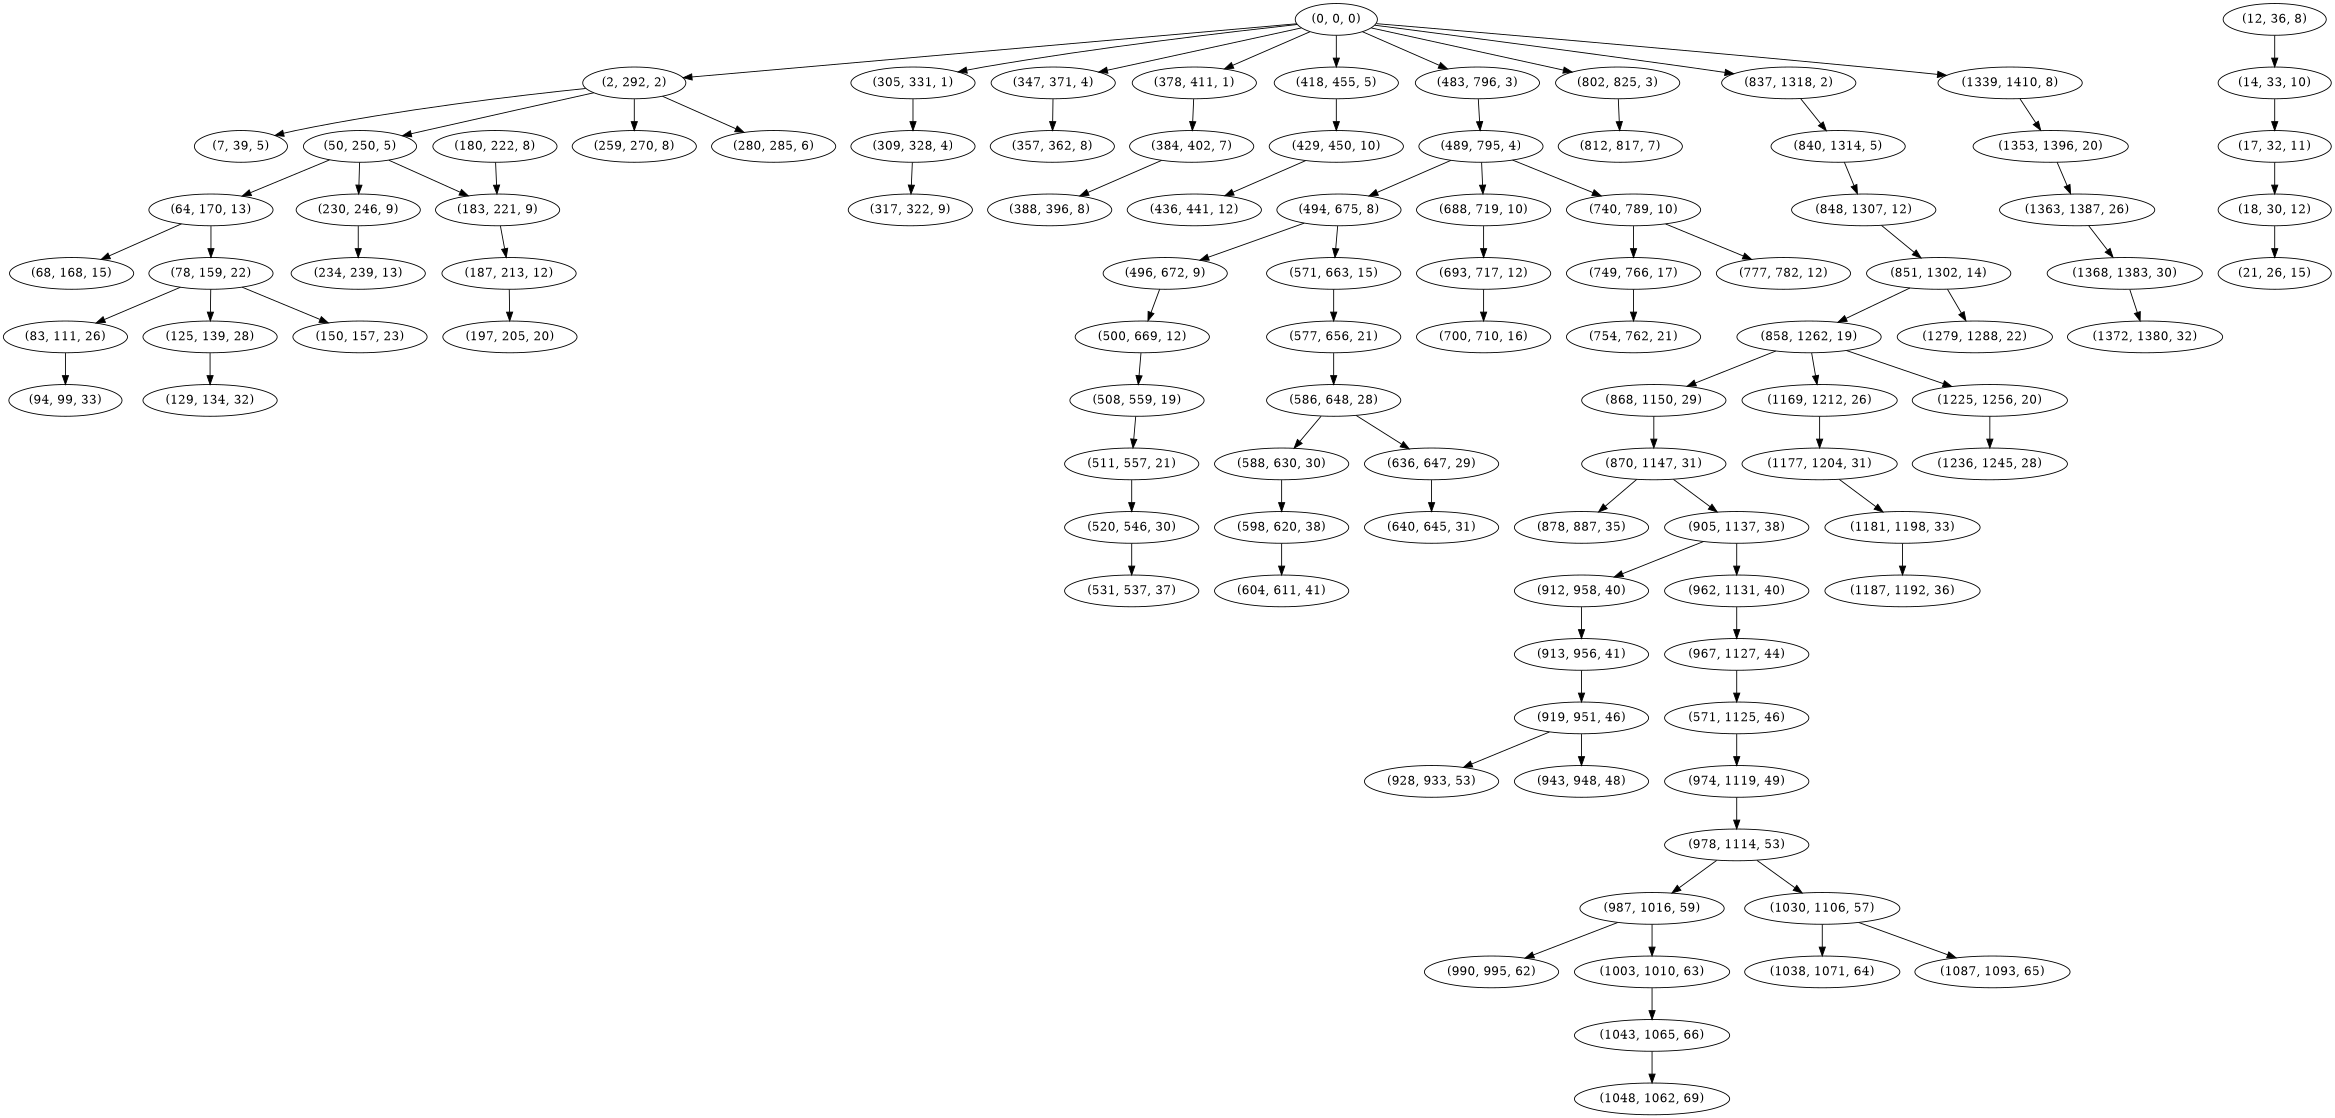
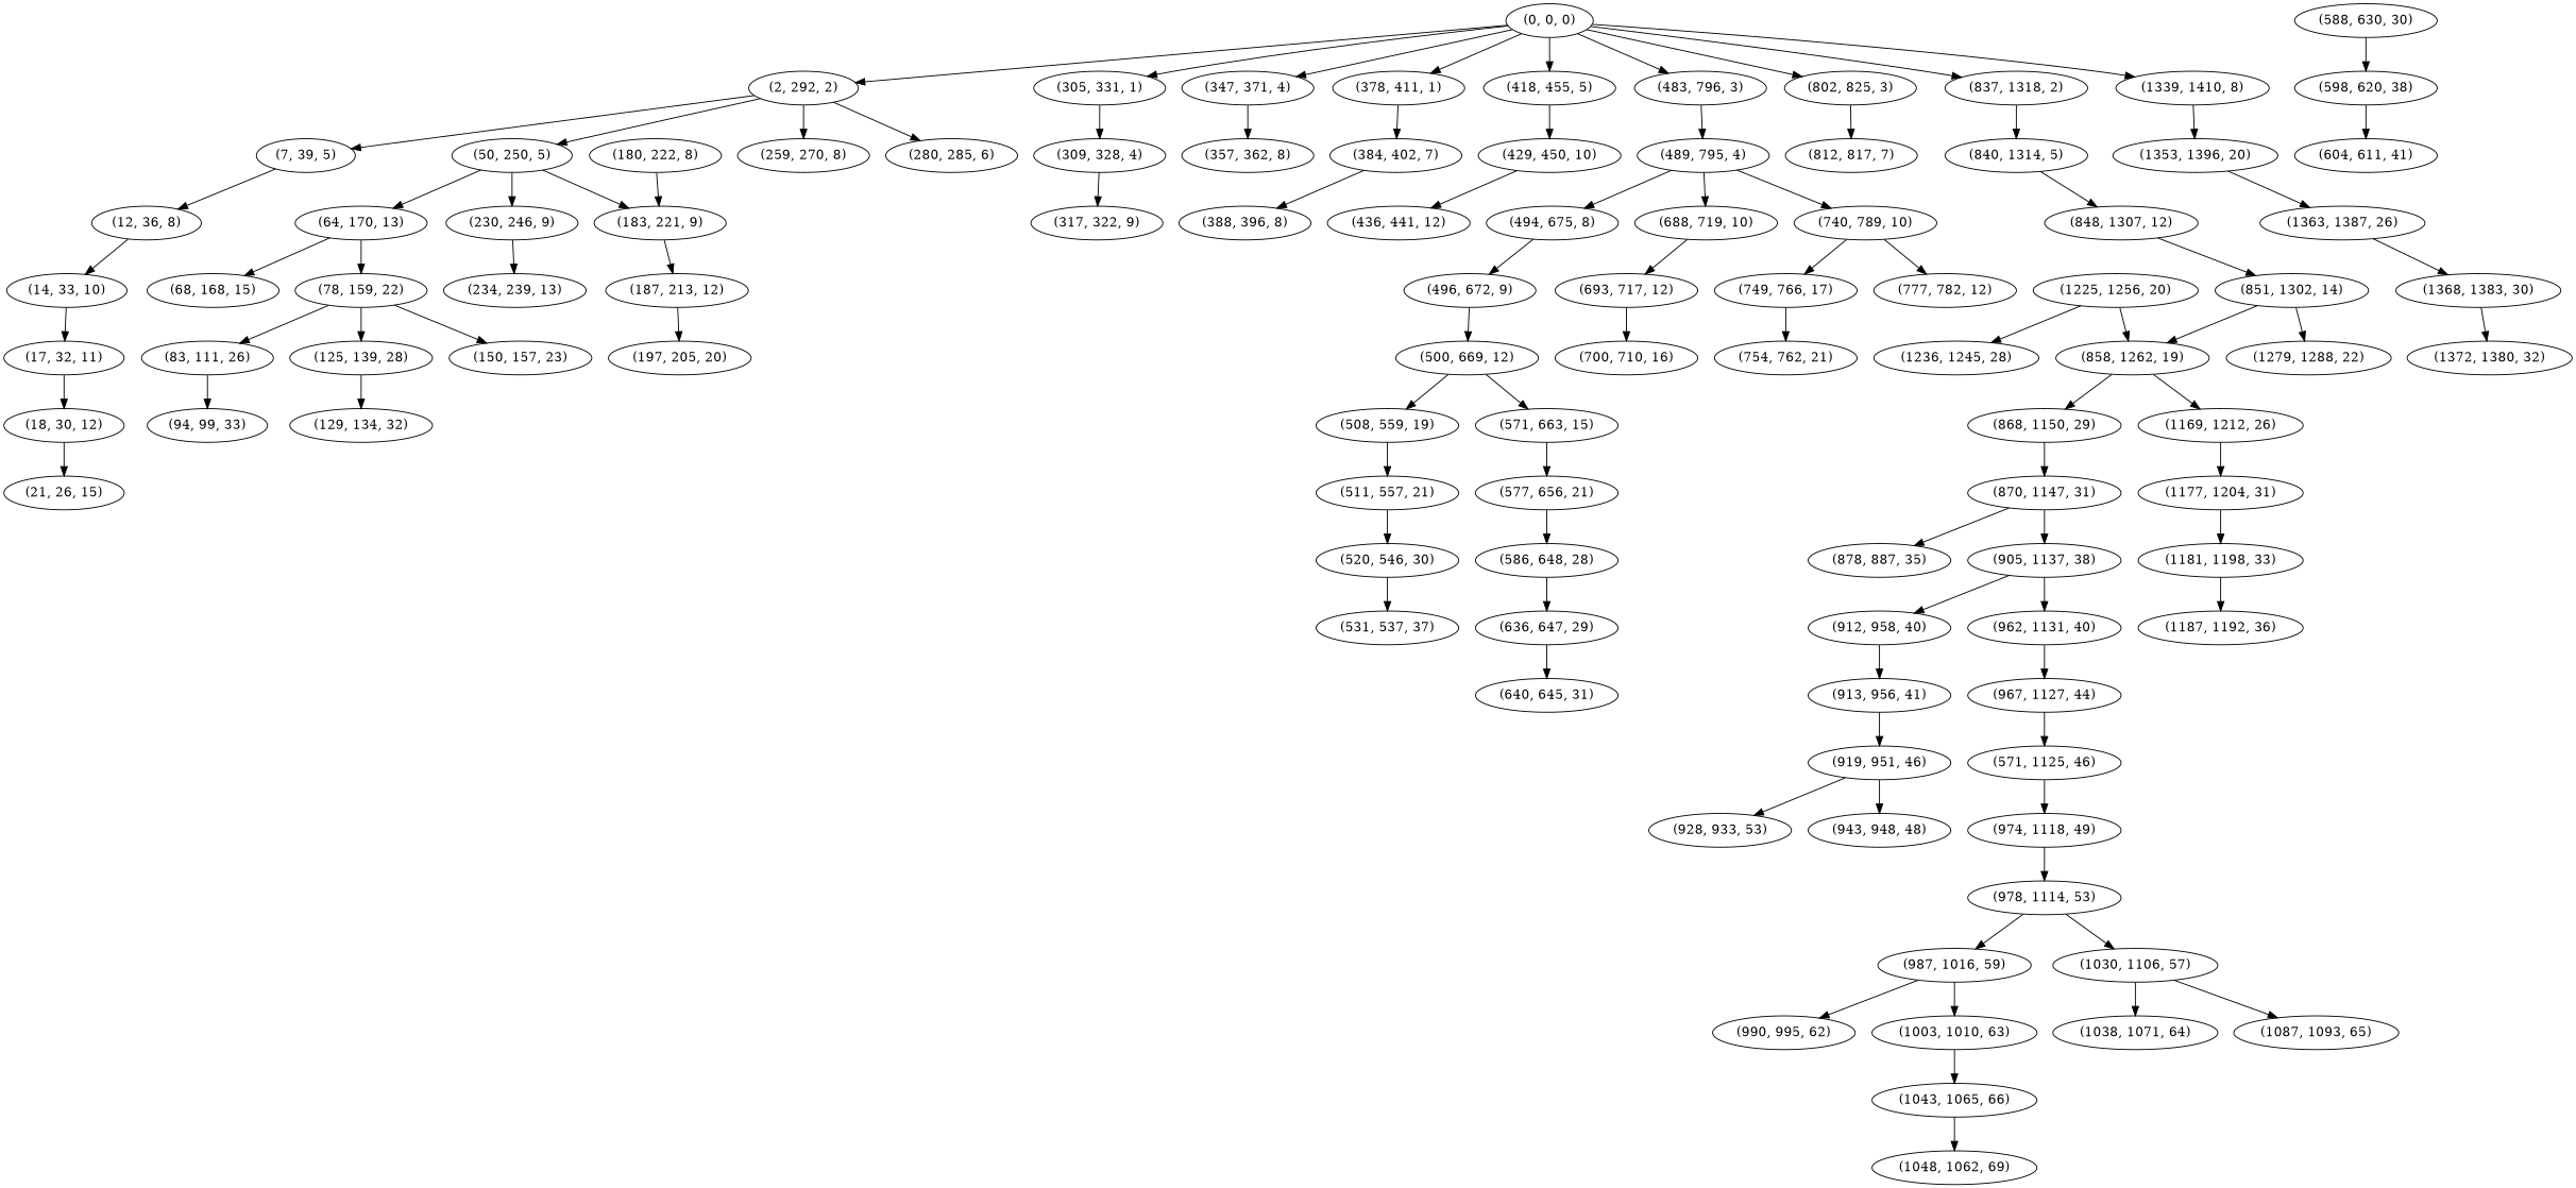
  digraph {
    "(0, 0, 0)"
    "(2, 292, 2)"
    "(305, 331, 1)"
    "(347, 371, 4)"
    "(378, 411, 1)"
    "(418, 455, 5)"
    "(483, 796, 3)"
    "(802, 825, 3)"
    "(837, 1318, 2)"
    "(1339, 1410, 8)"
    "(7, 39, 5)"
    "(50, 250, 5)"
    "(259, 270, 8)"
    "(280, 285, 6)"
    "(309, 328, 4)"
    "(357, 362, 8)"
    "(384, 402, 7)"
    "(429, 450, 10)"
    "(489, 795, 4)"
    "(812, 817, 7)"
    "(840, 1314, 5)"
    "(1353, 1396, 20)"
    "(12, 36, 8)"
    "(64, 170, 13)"
    "(230, 246, 9)"
    "(183, 221, 9)"
    "(14, 33, 10)"
    "(17, 32, 11)"
    "(18, 30, 12)"
    "(21, 26, 15)"
    "(68, 168, 15)"
    "(78, 159, 22)"
    "(180, 222, 8)"
    "(234, 239, 13)"
    "(83, 111, 26)"
    "(125, 139, 28)"
    "(150, 157, 23)"
    "(94, 99, 33)"
    "(129, 134, 32)"
    "(187, 213, 12)"
    "(197, 205, 20)"
    "(317, 322, 9)"
    "(388, 396, 8)"
    "(436, 441, 12)"
    "(494, 675, 8)"
    "(688, 719, 10)"
    "(740, 789, 10)"
    "(496, 672, 9)"
    "(693, 717, 12)"
    "(749, 766, 17)"
    "(777, 782, 12)"
    "(500, 669, 12)"
    "(508, 559, 19)"
    "(571, 663, 15)"
    "(511, 557, 21)"
    "(577, 656, 21)"
    "(520, 546, 30)"
    "(531, 537, 37)"
    "(586, 648, 28)"
    "(588, 630, 30)"
    "(636, 647, 29)"
    "(598, 620, 38)"
    "(640, 645, 31)"
    "(604, 611, 41)"
    "(700, 710, 16)"
    "(754, 762, 21)"
    "(848, 1307, 12)"
    "(851, 1302, 14)"
    "(858, 1262, 19)"
    "(1279, 1288, 22)"
    "(868, 1150, 29)"
    "(1169, 1212, 26)"
    "(1225, 1256, 20)"
    "(870, 1147, 31)"
    "(1177, 1204, 31)"
    "(1236, 1245, 28)"
    "(878, 887, 35)"
    "(905, 1137, 38)"
    "(912, 958, 40)"
    "(962, 1131, 40)"
    "(913, 956, 41)"
    "(967, 1127, 44)"
    "(919, 951, 46)"
    "(928, 933, 53)"
    "(943, 948, 48)"
    n86 [label="(571, 1125, 46)"]
-   "(974, 1119, 49)"
+   "(974, 1119, 49)" [label="(974, 1118, 49)"]
    "(978, 1114, 53)"
    "(987, 1016, 59)"
    "(1030, 1106, 57)"
    "(990, 995, 62)"
    "(1003, 1010, 63)"
    "(1038, 1071, 64)"
    "(1087, 1093, 65)"
    "(1043, 1065, 66)"
    "(1048, 1062, 69)"
    "(1181, 1198, 33)"
    "(1187, 1192, 36)"
    "(1363, 1387, 26)"
    "(1368, 1383, 30)"
    "(1372, 1380, 32)"
    "(0, 0, 0)" -> "(2, 292, 2)"
    "(0, 0, 0)" -> "(305, 331, 1)"
    "(0, 0, 0)" -> "(347, 371, 4)"
    "(0, 0, 0)" -> "(378, 411, 1)"
    "(0, 0, 0)" -> "(418, 455, 5)"
    "(0, 0, 0)" -> "(483, 796, 3)"
    "(0, 0, 0)" -> "(802, 825, 3)"
    "(0, 0, 0)" -> "(837, 1318, 2)"
    "(0, 0, 0)" -> "(1339, 1410, 8)"
    "(2, 292, 2)" -> "(7, 39, 5)"
    "(2, 292, 2)" -> "(50, 250, 5)"
    "(2, 292, 2)" -> "(259, 270, 8)"
    "(2, 292, 2)" -> "(280, 285, 6)"
    "(305, 331, 1)" -> "(309, 328, 4)"
    "(347, 371, 4)" -> "(357, 362, 8)"
    "(378, 411, 1)" -> "(384, 402, 7)"
    "(418, 455, 5)" -> "(429, 450, 10)"
    "(483, 796, 3)" -> "(489, 795, 4)"
    "(802, 825, 3)" -> "(812, 817, 7)"
    "(837, 1318, 2)" -> "(840, 1314, 5)"
    "(1339, 1410, 8)" -> "(1353, 1396, 20)"
+   "(7, 39, 5)" -> "(12, 36, 8)"
    "(50, 250, 5)" -> "(64, 170, 13)"
    "(50, 250, 5)" -> "(230, 246, 9)"
    "(50, 250, 5)" -> "(183, 221, 9)"
    "(309, 328, 4)" -> "(317, 322, 9)"
    "(384, 402, 7)" -> "(388, 396, 8)"
    "(429, 450, 10)" -> "(436, 441, 12)"
    "(489, 795, 4)" -> "(494, 675, 8)"
    "(489, 795, 4)" -> "(688, 719, 10)"
    "(489, 795, 4)" -> "(740, 789, 10)"
    "(840, 1314, 5)" -> "(848, 1307, 12)"
    "(1353, 1396, 20)" -> "(1363, 1387, 26)"
    "(12, 36, 8)" -> "(14, 33, 10)"
    "(64, 170, 13)" -> "(68, 168, 15)"
    "(64, 170, 13)" -> "(78, 159, 22)"
    "(230, 246, 9)" -> "(234, 239, 13)"
    "(183, 221, 9)" -> "(187, 213, 12)"
    "(14, 33, 10)" -> "(17, 32, 11)"
    "(17, 32, 11)" -> "(18, 30, 12)"
    "(18, 30, 12)" -> "(21, 26, 15)"
    "(78, 159, 22)" -> "(83, 111, 26)"
    "(78, 159, 22)" -> "(125, 139, 28)"
    "(78, 159, 22)" -> "(150, 157, 23)"
    "(180, 222, 8)" -> "(183, 221, 9)"
    "(83, 111, 26)" -> "(94, 99, 33)"
    "(125, 139, 28)" -> "(129, 134, 32)"
    "(187, 213, 12)" -> "(197, 205, 20)"
    "(494, 675, 8)" -> "(496, 672, 9)"
    "(688, 719, 10)" -> "(693, 717, 12)"
    "(740, 789, 10)" -> "(749, 766, 17)"
    "(740, 789, 10)" -> "(777, 782, 12)"
    "(496, 672, 9)" -> "(500, 669, 12)"
    "(693, 717, 12)" -> "(700, 710, 16)"
    "(749, 766, 17)" -> "(754, 762, 21)"
    "(500, 669, 12)" -> "(508, 559, 19)"
-   "(494, 675, 8)" -> "(571, 663, 15)"
+   "(500, 669, 12)" -> "(571, 663, 15)"
    "(508, 559, 19)" -> "(511, 557, 21)"
    "(571, 663, 15)" -> "(577, 656, 21)"
    "(511, 557, 21)" -> "(520, 546, 30)"
    "(577, 656, 21)" -> "(586, 648, 28)"
    "(520, 546, 30)" -> "(531, 537, 37)"
-   "(586, 648, 28)" -> "(588, 630, 30)"
    "(586, 648, 28)" -> "(636, 647, 29)"
    "(588, 630, 30)" -> "(598, 620, 38)"
    "(636, 647, 29)" -> "(640, 645, 31)"
    "(598, 620, 38)" -> "(604, 611, 41)"
    "(848, 1307, 12)" -> "(851, 1302, 14)"
    "(851, 1302, 14)" -> "(858, 1262, 19)"
    "(851, 1302, 14)" -> "(1279, 1288, 22)"
    "(858, 1262, 19)" -> "(868, 1150, 29)"
    "(858, 1262, 19)" -> "(1169, 1212, 26)"
-   "(858, 1262, 19)" -> "(1225, 1256, 20)"
+   "(1225, 1256, 20)" -> "(858, 1262, 19)"
    "(868, 1150, 29)" -> "(870, 1147, 31)"
    "(1169, 1212, 26)" -> "(1177, 1204, 31)"
    "(1225, 1256, 20)" -> "(1236, 1245, 28)"
    "(870, 1147, 31)" -> "(878, 887, 35)"
    "(870, 1147, 31)" -> "(905, 1137, 38)"
    "(1177, 1204, 31)" -> "(1181, 1198, 33)"
    "(905, 1137, 38)" -> "(912, 958, 40)"
    "(905, 1137, 38)" -> "(962, 1131, 40)"
    "(912, 958, 40)" -> "(913, 956, 41)"
    "(962, 1131, 40)" -> "(967, 1127, 44)"
    "(913, 956, 41)" -> "(919, 951, 46)"
    "(967, 1127, 44)" -> n86
    "(919, 951, 46)" -> "(928, 933, 53)"
    "(919, 951, 46)" -> "(943, 948, 48)"
    n86 -> "(974, 1119, 49)"
    "(974, 1119, 49)" -> "(978, 1114, 53)"
    "(978, 1114, 53)" -> "(987, 1016, 59)"
    "(978, 1114, 53)" -> "(1030, 1106, 57)"
    "(987, 1016, 59)" -> "(990, 995, 62)"
    "(987, 1016, 59)" -> "(1003, 1010, 63)"
    "(1030, 1106, 57)" -> "(1038, 1071, 64)"
    "(1030, 1106, 57)" -> "(1087, 1093, 65)"
    "(1003, 1010, 63)" -> "(1043, 1065, 66)"
    "(1043, 1065, 66)" -> "(1048, 1062, 69)"
    "(1181, 1198, 33)" -> "(1187, 1192, 36)"
    "(1363, 1387, 26)" -> "(1368, 1383, 30)"
    "(1368, 1383, 30)" -> "(1372, 1380, 32)"
  }
